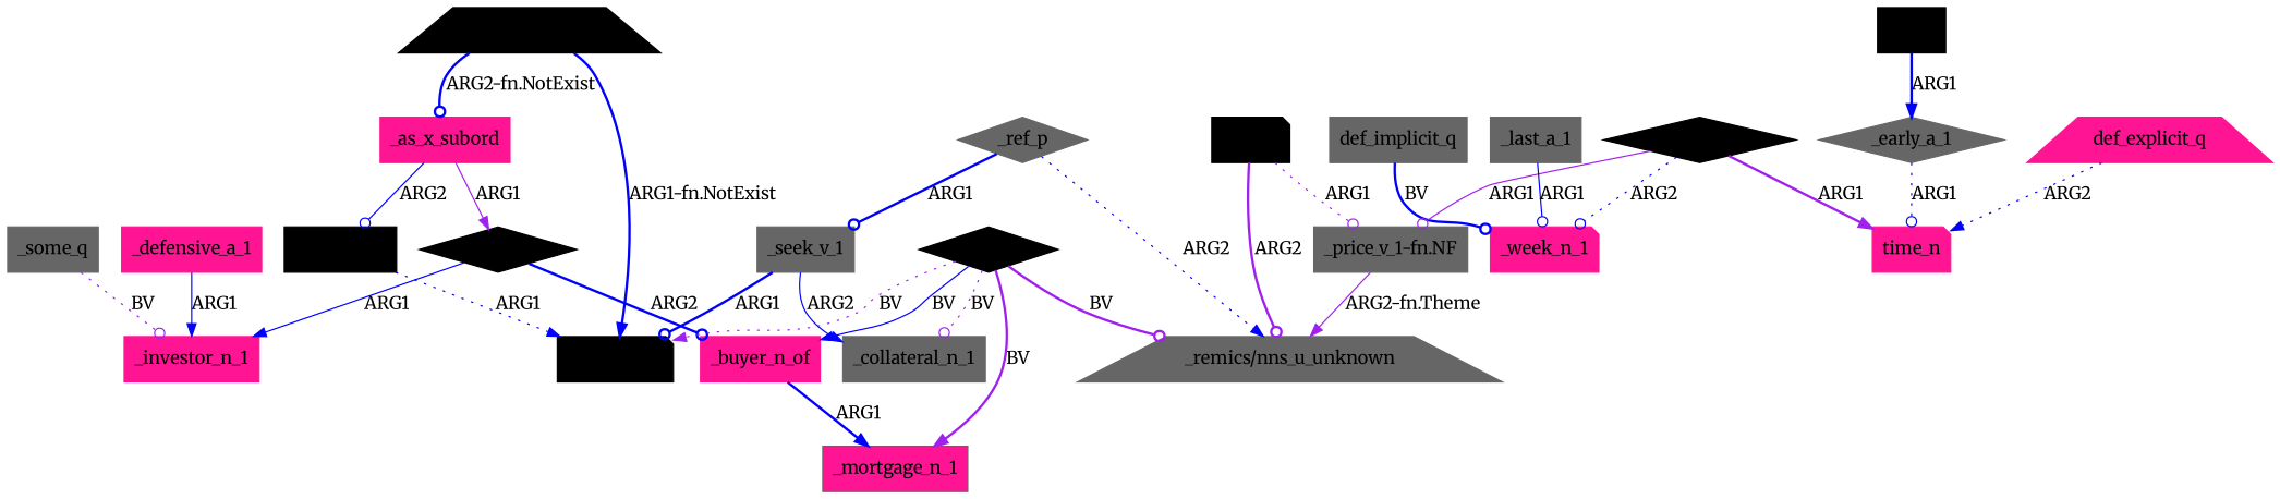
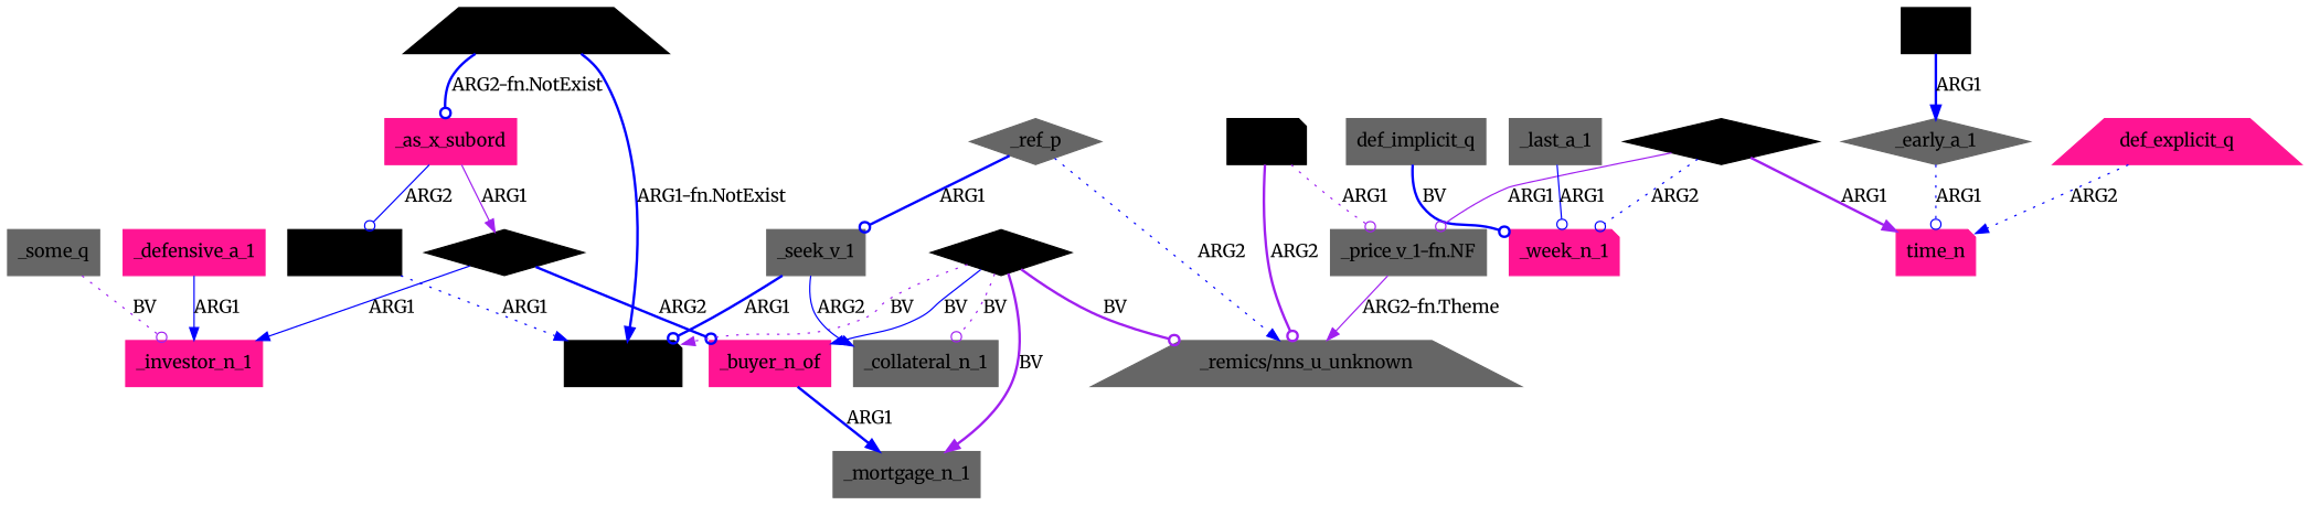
  digraph {
    fontname=Merriweather
    node [color=gray40 fontname=Merriweather shape=box style=filled]
    edge [arrowhead=odot color=blue fontname=Merriweather style=bold]
    "_say_v_to-fn.IN" [color=black shape=trapezium]
    _as_x_subord [color=deeppink]
    _dealer_n_1 [color=black shape=note]
    _be_v_id [color=black shape=diamond]
    ellipsis_ref [color=black]
    _investor_n_1 [color=deeppink]
    _buyer_n_of [color=deeppink]
    _some_q
    _week_n_1 [color=deeppink shape=note]
    def_implicit_q
    udef_q [color=black shape=diamond]
-   _mortgage_n_1 [fillcolor=deeppink]
+   _mortgage_n_1
    "_remics/nns_u_unknown" [shape=trapezium]
    _collateral_n_1
    _defensive_a_1 [color=deeppink]
    parg_d [color=black shape=note]
    "_price_v_1-fn.NF"
    def_explicit_q [color=deeppink shape=trapezium]
    time_n [color=deeppink shape=note]
    _seek_v_1
    loc_nonsp [color=black shape=diamond]
    n22 [label=_ref_p shape=diamond]
    _last_a_1
    _early_a_1 [shape=diamond]
    comp [color=black]
    "_say_v_to-fn.IN" -> _as_x_subord [label="ARG2-fn.NotExist"]
    "_say_v_to-fn.IN" -> _dealer_n_1 [arrowhead=normal label="ARG1-fn.NotExist"]
    _as_x_subord -> _be_v_id [arrowhead=normal color=purple label=ARG1 style=solid]
    _as_x_subord -> ellipsis_ref [label=ARG2 style=solid]
    _be_v_id -> _investor_n_1 [arrowhead=normal label=ARG1 style=solid]
    _be_v_id -> _buyer_n_of [label=ARG2]
    ellipsis_ref -> _dealer_n_1 [arrowhead=normal label=ARG1 style=dotted]
    _buyer_n_of -> _mortgage_n_1 [arrowhead=normal label=ARG1]
    _some_q -> _investor_n_1 [color=purple label=BV style=dotted]
    def_implicit_q -> _week_n_1 [label=BV]
    udef_q -> _dealer_n_1 [arrowhead=normal color=purple label=BV style=dotted]
    udef_q -> _buyer_n_of [arrowhead=normal label=BV style=solid]
    udef_q -> _mortgage_n_1 [arrowhead=normal color=purple label=BV]
    udef_q -> "_remics/nns_u_unknown" [color=purple label=BV]
    udef_q -> _collateral_n_1 [color=purple label=BV style=dotted]
    _defensive_a_1 -> _investor_n_1 [arrowhead=normal label=ARG1 style=solid]
    parg_d -> "_remics/nns_u_unknown" [color=purple label=ARG2]
    parg_d -> "_price_v_1-fn.NF" [color=purple label=ARG1 style=dotted]
    "_price_v_1-fn.NF" -> "_remics/nns_u_unknown" [arrowhead=normal color=purple label="ARG2-fn.Theme" style=solid]
    def_explicit_q -> time_n [arrowhead=normal label=ARG2 style=dotted]
    _seek_v_1 -> _dealer_n_1 [label=ARG1]
    _seek_v_1 -> _collateral_n_1 [arrowhead=normal label=ARG2 style=solid]
    loc_nonsp -> _week_n_1 [label=ARG2 style=dotted]
    loc_nonsp -> "_price_v_1-fn.NF" [color=purple label=ARG1 style=solid]
    loc_nonsp -> time_n [arrowhead=normal color=purple label=ARG1]
    n22 -> "_remics/nns_u_unknown" [arrowhead=normal label=ARG2 style=dotted]
    n22 -> _seek_v_1 [label=ARG1]
    _last_a_1 -> _week_n_1 [label=ARG1 style=solid]
    _early_a_1 -> time_n [label=ARG1 style=dotted]
    comp -> _early_a_1 [arrowhead=normal label=ARG1]
  }
